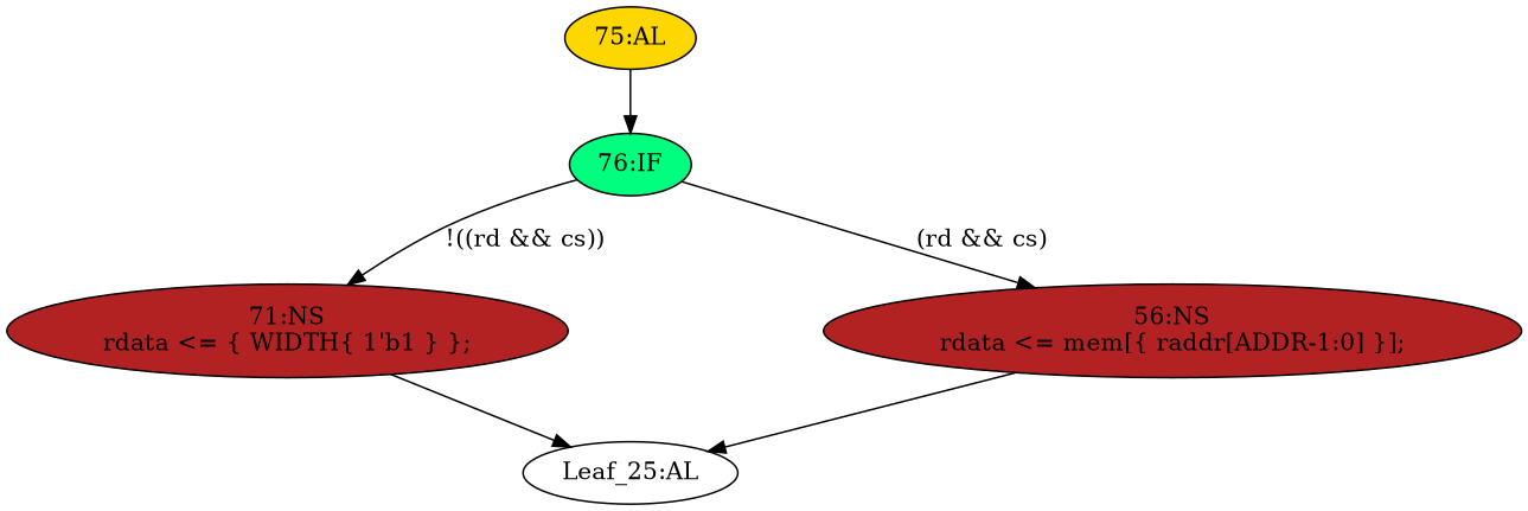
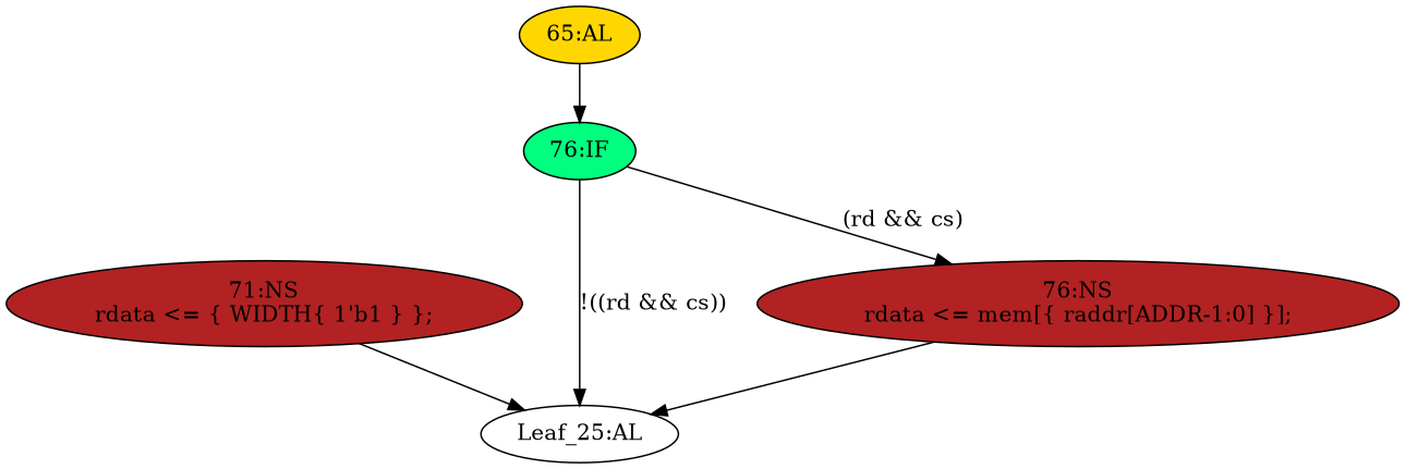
  strict digraph {
    node [fillcolor=firebrick statements="[]" style=filled typ=NonblockingSubstitution]
    edge [cond="[]" lineno=None]
    n1 [ast="<pyverilog.vparser.ast.NonblockingSubstitution object at 0x7fbfca5ec650>" label="71:NS\nrdata <= { WIDTH{ 1'b1 } };" statements="[<pyverilog.vparser.ast.NonblockingSubstitution object at 0x7fbfca5ec650>]"]
    n2 [def_var="['rdata']" label="Leaf_25:AL" fillcolor="" statements="" style="" typ=""]
-   n3 [ast="<pyverilog.vparser.ast.NonblockingSubstitution object at 0x7fbfca5ec190>" label="56:NS\nrdata <= mem[{ raddr[ADDR-1:0] }];" statements="[<pyverilog.vparser.ast.NonblockingSubstitution object at 0x7fbfca5ec190>]"]
-   n4 [ast="<pyverilog.vparser.ast.Always object at 0x7fbfca5ec9d0>" clk_sens=True fillcolor=gold label="75:AL" sens="['clk']" typ=Always use_var="['rd', 'cs', 'raddr', 'mem']"]
+   n3 [ast="<pyverilog.vparser.ast.NonblockingSubstitution object at 0x7fbfca5ec190>" label="76:NS\nrdata <= mem[{ raddr[ADDR-1:0] }];" statements="[<pyverilog.vparser.ast.NonblockingSubstitution object at 0x7fbfca5ec190>]"]
+   n4 [ast="<pyverilog.vparser.ast.Always object at 0x7fbfca5ec9d0>" clk_sens=True fillcolor=gold label="65:AL" sens="['clk']" typ=Always use_var="['rd', 'cs', 'raddr', 'mem']"]
    n5 [ast="<pyverilog.vparser.ast.IfStatement object at 0x7fbfca5ec850>" fillcolor=springgreen label="76:IF" typ=IfStatement]
    n1 -> n2
    n3 -> n2
    n4 -> n5
-   n5 -> n1 [cond="['rd', 'cs']" label="!((rd && cs))" lineno=76]
+   n5 -> n2 [cond="['rd', 'cs']" label="!((rd && cs))" lineno=76]
    n5 -> n3 [cond="['rd', 'cs']" label="(rd && cs)" lineno=76]
  }
